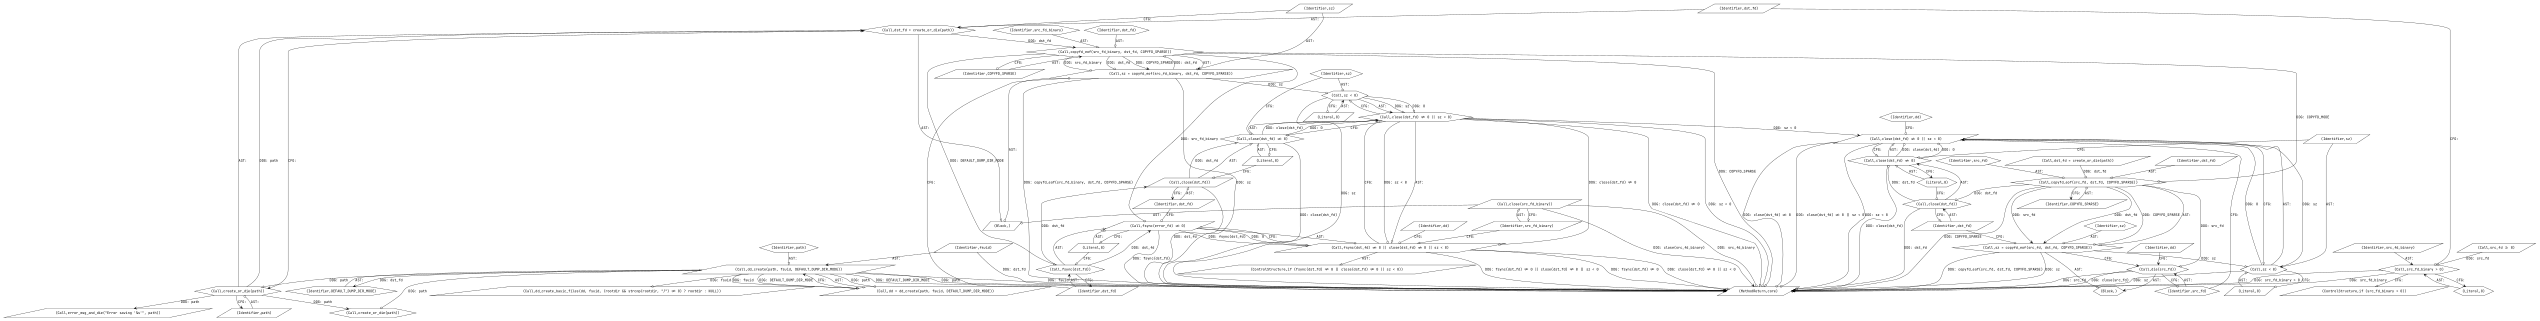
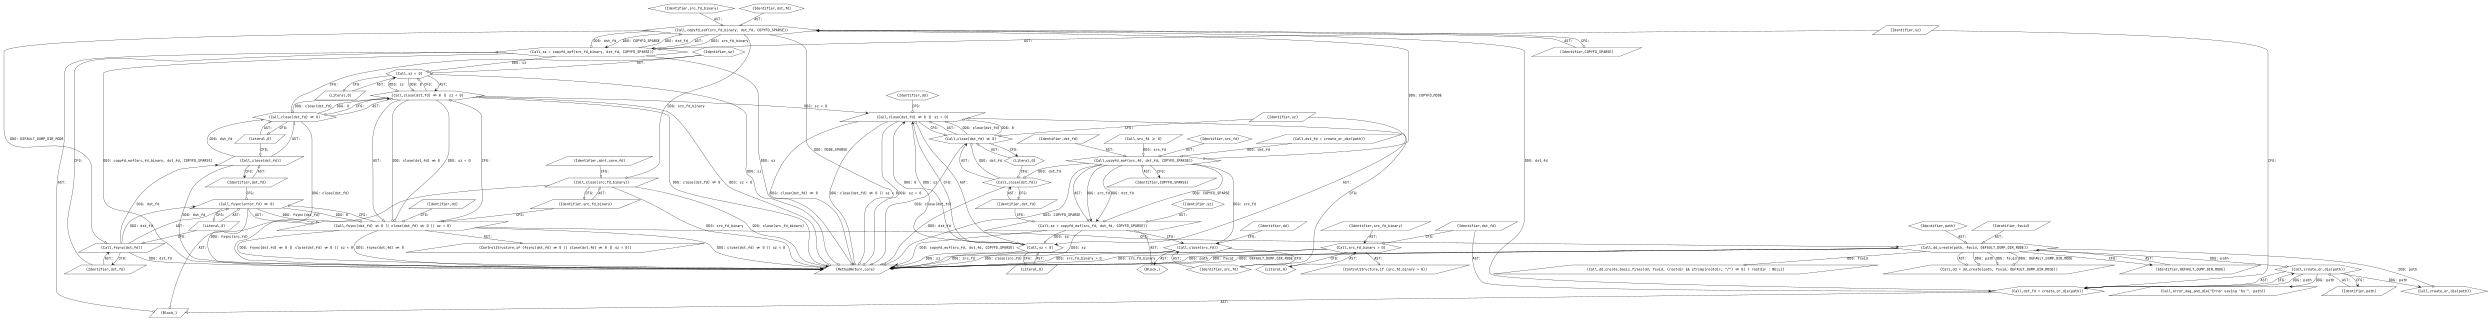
  digraph {
    fontname="JetBrains Mono"
    node [fontname="JetBrains Mono" shape=parallelogram]
    edge [arrowhead=odot fontname="JetBrains Mono"]
    n1 [label="(Call,copyfd_eof(src_fd_binary, dst_fd, COPYFD_SPARSE))" shape=hexagon]
-   n2 [label="(Call,sz = copyfd_eof(src_fd_binary, dst_fd, COPYFD_SPARSE))"]
-   n3 [label="(Call,fsync(dst_fd))" shape=hexagon]
+   n2 [label="(Call,sz = copyfd_eof(src_fd_binary, dst_fd, COPYFD_SPARSE))" shape=hexagon]
+   n3 [label="(Call,fsync(dst_fd))"]
    n4 [label="(Call,close(src_fd_binary))"]
    n5 [label="(Call,copyfd_eof(src_fd, dst_fd, COPYFD_SPARSE))" shape=hexagon]
    n6 [label="(MethodReturn,core)"]
    n7 [label="(Identifier,COPYFD_SPARSE)"]
    n8 [label="(Block,)"]
    n9 [label="(Call,sz < 0)" shape=hexagon]
    n10 [label="(Call,fsync(error_fd) != 0)"]
    n11 [label="(Call,close(dst_fd))"]
    n12 [label="(Identifier,dst_fd)"]
    n13 [label="(Identifier,src_fd_binary)"]
-   n14 [label="(Call,sz = copyfd_eof(src_fd, dst_fd, COPYFD_SPARSE))" shape=hexagon]
+   n14 [label="(Call,sz = copyfd_eof(src_fd, dst_fd, COPYFD_SPARSE))"]
    n15 [label="(Call,close(dst_fd))" shape=hexagon]
-   n16 [label="(Call,die(src_fd))" shape=hexagon]
+   n16 [label="(Call,close(src_fd))" shape=hexagon]
    n17 [label="(Identifier,COPYFD_SPARSE)"]
    n18 [label="(Call,src_fd_binary > 0)" shape=hexagon]
    n19 [label="(ControlStructure,if (src_fd_binary > 0))"]
    n20 [label="(Literal,0)" shape=hexagon]
    n21 [label="(Call,dst_fd = create_or_die(path))" shape=hexagon]
    n22 [label="(Call,create_or_die(path))" shape=hexagon]
    n23 [label="(Call,error_msg_and_die(\"Error saving '%s'\", path))"]
    n24 [label="(Identifier,path)"]
    n25 [label="(Call,create_or_die(path))" shape=hexagon]
-   n26 [label="(Call,dd_create(path, fsuid, DEFAULT_DUMP_DIR_MODE))"]
+   n26 [label="(Call,dd_create(path, fsuid, DEFAULT_DUMP_DIR_MODE))" shape=hexagon]
    n27 [label="(Call,dd_create_basic_files(dd, fsuid, (rootdir && strcmp(rootdir, \"/\") != 0) ? rootdir : NULL))"]
    n28 [label="(Call,dd = dd_create(path, fsuid, DEFAULT_DUMP_DIR_MODE))"]
-   n29 [label="(Identifier,DEFAULT_DUMP_DIR_MODE)" shape=hexagon]
+   n29 [label="(Identifier,DEFAULT_DUMP_DIR_MODE)"]
    n30 [label="(Call,close(dst_fd) != 0 || sz < 0)" shape=hexagon]
    n31 [label="(Literal,0)"]
    n32 [label="(Call,fsync(dst_fd) != 0 || close(dst_fd) != 0 || sz < 0)"]
    n33 [label="(Call,close(dst_fd) != 0 || sz < 0)"]
    n34 [label="(Call,close(dst_fd) != 0)" shape=hexagon]
    n35 [label="(ControlStructure,if (fsync(dst_fd) != 0 || close(dst_fd) != 0 || sz < 0))"]
    n36 [label="(Call,sz < 0)" shape=hexagon]
    n37 [label="(Call,close(dst_fd) != 0)" shape=hexagon]
    n38 [label="(Literal,0)"]
    n39 [label="(Literal,0)"]
    n40 [label="(Literal,0)"]
    n41 [label="(Literal,0)" shape=hexagon]
    n42 [label="(Identifier,dst_fd)"]
    n43 [label="(Block,)" shape=hexagon]
    n44 [label="(Identifier,dst_fd)"]
    n45 [label="(Identifier,src_fd)" shape=hexagon]
    n46 [label="(Identifier,dd)" shape=hexagon]
    n47 [label="(Call,src_fd >= 0)"]
    n48 [label="(Identifier,dd)"]
    n49 [label="(Identifier,src_fd_binary)" shape=hexagon]
    n50 [label="(Identifier,src_fd)" shape=hexagon]
    n51 [label="(Call,dst_fd = create_or_die(path))"]
    n52 [label="(Identifier,dst_fd)"]
    n53 [label="(Identifier,sz)"]
    n54 [label="(Identifier,sz)" shape=hexagon]
    n55 [label="(Identifier,path)" shape=hexagon]
    n56 [label="(Identifier,fsuid)"]
    n57 [label="(Identifier,dd)"]
    n58 [label="(Identifier,sz)" shape=hexagon]
+   n59 [label="(Identifier,abrt_core_fd)"]
    n60 [label="(Identifier,dst_fd)" shape=hexagon]
    n61 [label="(Identifier,src_fd_binary)"]
    n62 [label="(Identifier,sz)"]
    n63 [label="(Identifier,dst_fd)"]
    n1 -> n2 [arrowhead=vee label="AST: "]
    n1 -> n2 [label="DDG: src_fd_binary"]
    n1 -> n2 [label="DDG: dst_fd"]
    n1 -> n2 [arrowhead=vee label="DDG: COPYFD_SPARSE"]
    n1 -> n3 [arrowhead=onormal label="DDG: DEFAULT_DUMP_DIR_MODE"]
-   n1 -> n10 [label="DDG: src_fd_binary"]
+   n1 -> n4 [label="DDG: src_fd_binary"]
    n1 -> n5 [label="DDG: COPYFD_MODE"]
-   n1 -> n6 [arrowhead=onormal label="DDG: COPYFD_SPARSE"]
+   n1 -> n6 [arrowhead=onormal label="DDG: MODE_SPARSE"]
    n1 -> n7 [label="CFG: "]
    n2 -> n1 [arrowhead=onormal label="DDG: dst_fd"]
    n2 -> n6 [arrowhead=vee label="DDG: copyfd_eof(src_fd_binary, dst_fd, COPYFD_SPARSE)"]
    n2 -> n6 [label="DDG: sz"]
    n2 -> n8 [label="AST: "]
    n2 -> n9 [label="DDG: sz"]
-   n56 -> n6 [arrowhead=onormal label="DDG: dst_fd"]
+   n3 -> n6 [arrowhead=onormal label="DDG: dst_fd"]
    n3 -> n10 [arrowhead=onormal label="AST: "]
    n3 -> n10 [arrowhead=vee label="DDG: dst_fd"]
    n3 -> n11 [arrowhead=vee label="DDG: dst_fd"]
    n3 -> n12 [arrowhead=vee label="CFG: "]
    n4 -> n6 [label="DDG: src_fd_binary"]
    n4 -> n6 [arrowhead=vee label="DDG: close(src_fd_binary)"]
    n4 -> n8 [label="AST: "]
    n4 -> n13 [arrowhead=onormal label="CFG: "]
-   n5 -> n6 [arrowhead=vee label="DDG: COPYFD_SPARSE"]
+   n5 -> n6 [arrowhead=onormal label="DDG: COPYFD_SPARSE"]
    n5 -> n14 [arrowhead=onormal label="AST: "]
    n5 -> n14 [arrowhead=vee label="DDG: src_fd"]
    n5 -> n14 [arrowhead=vee label="DDG: dst_fd"]
    n5 -> n14 [label="DDG: COPYFD_SPARSE"]
    n5 -> n15 [label="DDG: dst_fd"]
    n5 -> n16 [arrowhead=onormal label="DDG: src_fd"]
    n5 -> n17 [arrowhead=vee label="CFG: "]
    n7 -> n1 [arrowhead=vee label="AST: "]
    n9 -> n6 [label="DDG: sz"]
    n9 -> n30 [arrowhead=vee label="AST: "]
    n9 -> n30 [arrowhead=onormal label="DDG: sz"]
    n9 -> n30 [arrowhead=onormal label="DDG: 0"]
    n9 -> n31 [label="CFG: "]
-   n10 -> n6 [label="DDG: fsync(dst_fd)"]
+   n10 -> n6 [label="DDG: fsync(src_fd)"]
    n10 -> n32 [label="AST: "]
    n10 -> n32 [arrowhead=onormal label="DDG: fsync(dst_fd)"]
    n10 -> n32 [label="DDG: 0"]
    n10 -> n39 [arrowhead=onormal label="CFG: "]
    n11 -> n6 [arrowhead=vee label="DDG: dst_fd"]
    n11 -> n34 [arrowhead=onormal label="AST: "]
    n11 -> n34 [arrowhead=onormal label="DDG: dst_fd"]
    n11 -> n42 [arrowhead=vee label="CFG: "]
    n12 -> n2 [label="CFG: "]
    n12 -> n3 [arrowhead=vee label="AST: "]
    n13 -> n4 [arrowhead=onormal label="AST: "]
    n13 -> n32 [arrowhead=onormal label="CFG: "]
    n14 -> n6 [arrowhead=vee label="DDG: copyfd_eof(src_fd, dst_fd, COPYFD_SPARSE)"]
    n14 -> n6 [arrowhead=onormal label="DDG: sz"]
    n14 -> n16 [arrowhead=vee label="CFG: "]
    n14 -> n36 [arrowhead=onormal label="DDG: sz"]
    n14 -> n43 [arrowhead=onormal label="AST: "]
    n15 -> n6 [arrowhead=onormal label="DDG: dst_fd"]
    n15 -> n37 [arrowhead=vee label="AST: "]
    n15 -> n37 [label="DDG: dst_fd"]
    n15 -> n44 [arrowhead=onormal label="CFG: "]
    n16 -> n6 [label="DDG: src_fd"]
    n16 -> n6 [label="DDG: close(src_fd)"]
    n16 -> n43 [arrowhead=vee label="AST: "]
    n16 -> n45 [label="CFG: "]
    n17 -> n5 [label="AST: "]
    n18 -> n6 [arrowhead=vee label="DDG: src_fd_binary > 0"]
    n18 -> n6 [arrowhead=vee label="DDG: src_fd_binary"]
-   n18 -> n19 [arrowhead=onormal label="CFG: "]
+   n18 -> n19 [arrowhead=onormal label="AST: "]
    n18 -> n20 [arrowhead=vee label="CFG: "]
    n20 -> n18 [arrowhead=vee label="AST: "]
    n21 -> n1 [arrowhead=vee label="DDG: dst_fd"]
    n21 -> n8 [arrowhead=onormal label="AST: "]
    n21 -> n22 [arrowhead=vee label="CFG: "]
    n22 -> n21 [arrowhead=vee label="AST: "]
    n22 -> n21 [arrowhead=vee label="DDG: path"]
    n22 -> n23 [arrowhead=vee label="DDG: path"]
    n22 -> n24 [arrowhead=vee label="CFG: "]
    n22 -> n25 [arrowhead=vee label="DDG: path"]
    n24 -> n22 [label="AST: "]
    n26 -> n6 [label="DDG: DEFAULT_DUMP_DIR_MODE"]
    n26 -> n6 [arrowhead=vee label="DDG: path"]
    n26 -> n6 [arrowhead=onormal label="DDG: fsuid"]
    n26 -> n22 [arrowhead=onormal label="DDG: path"]
    n26 -> n25 [label="DDG: path"]
    n26 -> n27 [arrowhead=onormal label="DDG: fsuid"]
    n26 -> n28 [label="AST: "]
    n26 -> n28 [label="DDG: path"]
    n26 -> n28 [arrowhead=onormal label="DDG: fsuid"]
    n26 -> n28 [label="DDG: DEFAULT_DUMP_DIR_MODE"]
-   n26 -> n29 [arrowhead=vee label="DDG: dst_fd"]
-   n28 -> n26 [arrowhead=vee label="CFG: "]
-   n29 -> n26 [arrowhead=onormal label="AST: "]
+   n26 -> n29 [arrowhead=vee label="CFG: "]
+   n32 -> n26 [arrowhead=vee label="CFG: "]
+   n29 -> n26 [arrowhead=vee label="AST: "]
    n30 -> n6 [arrowhead=onormal label="DDG: close(dst_fd) != 0"]
    n30 -> n6 [label="DDG: sz < 0"]
    n30 -> n9 [arrowhead=onormal label="CFG: "]
    n30 -> n32 [arrowhead=onormal label="AST: "]
    n30 -> n32 [label="DDG: close(dst_fd) != 0"]
    n30 -> n32 [label="DDG: sz < 0"]
    n30 -> n33 [arrowhead=vee label="DDG: sz < 0"]
    n30 -> n34 [label="CFG: "]
    n31 -> n9 [arrowhead=vee label="AST: "]
    n32 -> n6 [arrowhead=onormal label="DDG: fsync(dst_fd) != 0"]
    n32 -> n6 [arrowhead=onormal label="DDG: close(dst_fd) != 0 || sz < 0"]
    n32 -> n6 [arrowhead=vee label="DDG: fsync(dst_fd) != 0 || close(dst_fd) != 0 || sz < 0"]
    n32 -> n10 [label="CFG: "]
    n32 -> n30 [arrowhead=onormal label="CFG: "]
    n32 -> n35 [arrowhead=onormal label="AST: "]
    n33 -> n6 [label="DDG: close(dst_fd) != 0"]
    n33 -> n6 [label="DDG: close(dst_fd) != 0 || sz < 0"]
    n33 -> n6 [label="DDG: sz < 0"]
    n33 -> n36 [arrowhead=onormal label="CFG: "]
    n33 -> n37 [arrowhead=onormal label="CFG: "]
    n34 -> n6 [arrowhead=vee label="DDG: close(dst_fd)"]
    n34 -> n30 [label="AST: "]
    n34 -> n30 [arrowhead=vee label="DDG: close(dst_fd)"]
    n34 -> n30 [label="DDG: 0"]
    n34 -> n38 [arrowhead=onormal label="CFG: "]
    n36 -> n6 [arrowhead=vee label="DDG: sz"]
    n36 -> n33 [label="AST: "]
    n36 -> n33 [arrowhead=vee label="DDG: sz"]
    n36 -> n33 [arrowhead=vee label="DDG: 0"]
    n36 -> n40 [label="CFG: "]
    n37 -> n6 [arrowhead=onormal label="DDG: close(dst_fd)"]
    n37 -> n33 [arrowhead=onormal label="AST: "]
    n37 -> n33 [label="DDG: close(dst_fd)"]
    n37 -> n33 [label="DDG: 0"]
    n37 -> n41 [arrowhead=vee label="CFG: "]
    n38 -> n11 [arrowhead=onormal label="CFG: "]
    n38 -> n34 [arrowhead=onormal label="AST: "]
    n39 -> n3 [arrowhead=onormal label="CFG: "]
    n39 -> n10 [label="AST: "]
    n40 -> n36 [arrowhead=onormal label="AST: "]
    n41 -> n15 [label="CFG: "]
    n41 -> n37 [arrowhead=onormal label="AST: "]
    n42 -> n10 [label="CFG: "]
    n42 -> n11 [arrowhead=onormal label="AST: "]
    n44 -> n14 [label="CFG: "]
    n44 -> n15 [arrowhead=vee label="AST: "]
    n45 -> n16 [arrowhead=vee label="AST: "]
    n45 -> n33 [arrowhead=onormal label="CFG: "]
    n46 -> n33 [label="CFG: "]
-   n47 -> n18 [arrowhead=onormal label="DDG: src_fd"]
+   n47 -> n5 [arrowhead=onormal label="DDG: src_fd"]
    n48 -> n32 [label="CFG: "]
    n49 -> n1 [arrowhead=onormal label="AST: "]
    n50 -> n5 [label="AST: "]
    n51 -> n5 [label="DDG: dst_fd"]
    n52 -> n5 [arrowhead=onormal label="AST: "]
    n53 -> n2 [label="AST: "]
    n53 -> n21 [arrowhead=onormal label="CFG: "]
    n54 -> n9 [label="AST: "]
    n54 -> n34 [label="CFG: "]
    n55 -> n26 [arrowhead=onormal label="AST: "]
-   n56 -> n26 [arrowhead=vee label="AST: "]
+   n56 -> n26 [arrowhead=onormal label="AST: "]
    n57 -> n16 [arrowhead=vee label="CFG: "]
    n58 -> n14 [label="AST: "]
+   n59 -> n4 [arrowhead=onormal label="CFG: "]
    n60 -> n1 [arrowhead=onormal label="AST: "]
    n61 -> n18 [arrowhead=vee label="AST: "]
    n62 -> n36 [arrowhead=vee label="AST: "]
    n62 -> n37 [arrowhead=onormal label="CFG: "]
    n63 -> n18 [label="CFG: "]
    n63 -> n21 [arrowhead=vee label="AST: "]
  }
